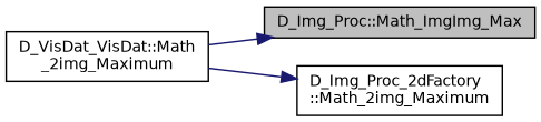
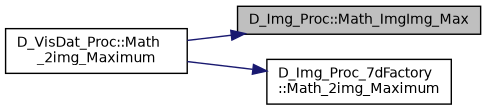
  digraph {
    rankdir=RL
    node [color=black fillcolor=white fontname=Helvetica fontsize=10 shape=record style=filled]
    edge [color=midnightblue dir=back fontname=Helvetica fontsize=10 labelfontname=Helvetica labelfontsize=10 style=solid]
    n1 [fillcolor=grey75 fontcolor=black height=0.2 label="D_Img_Proc::Math_ImgImg_Max" width=0.4]
-   n2 [height=0.2 label="D_VisDat_VisDat::Math\l_2img_Maximum" width=0.4]
-   n3 [height=0.2 label="D_Img_Proc_2dFactory\l::Math_2img_Maximum" width=0.4]
+   n2 [height=0.2 label="D_VisDat_Proc::Math\l_2img_Maximum" width=0.4]
+   n3 [height=0.2 label="D_Img_Proc_7dFactory\l::Math_2img_Maximum" width=0.4]
    n1 -> n2
    n3 -> n2
  }
